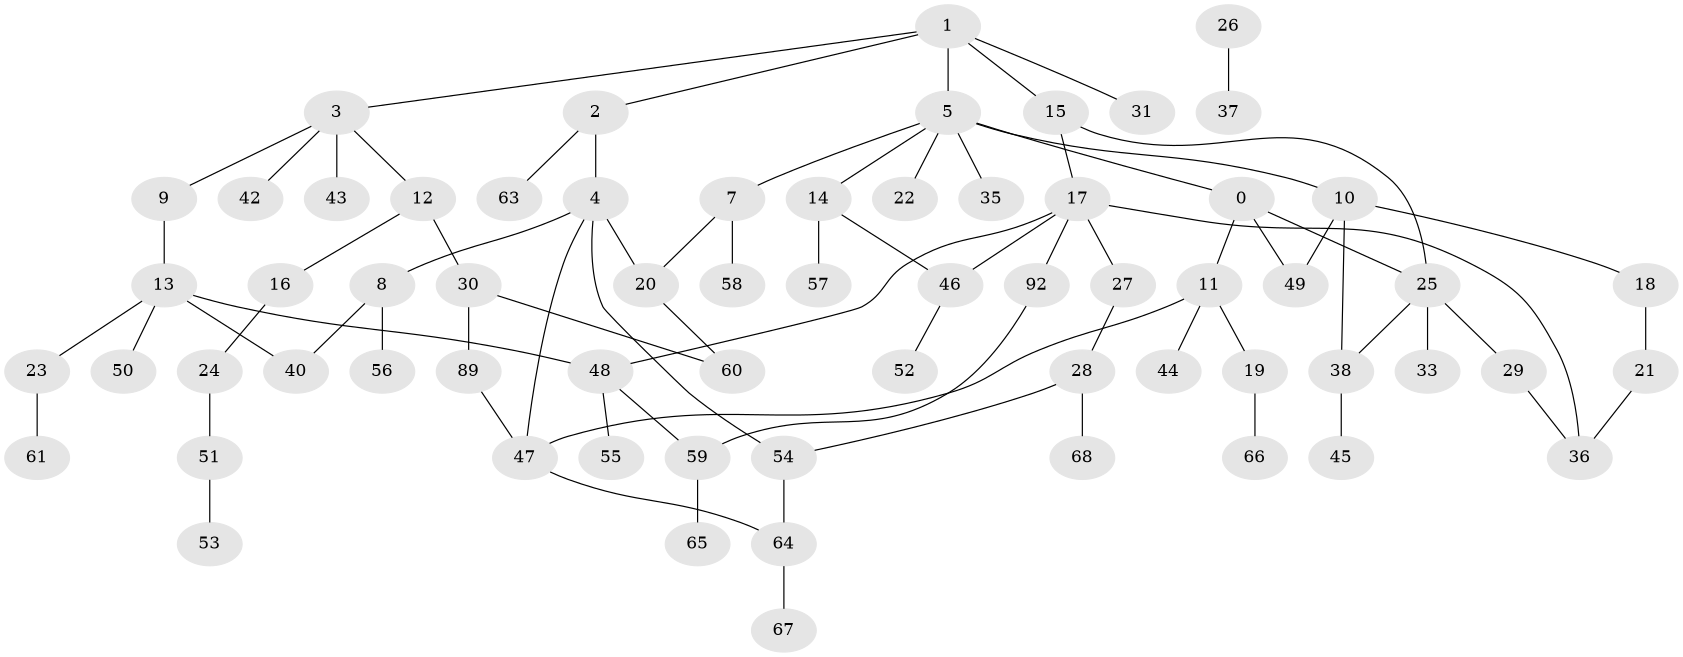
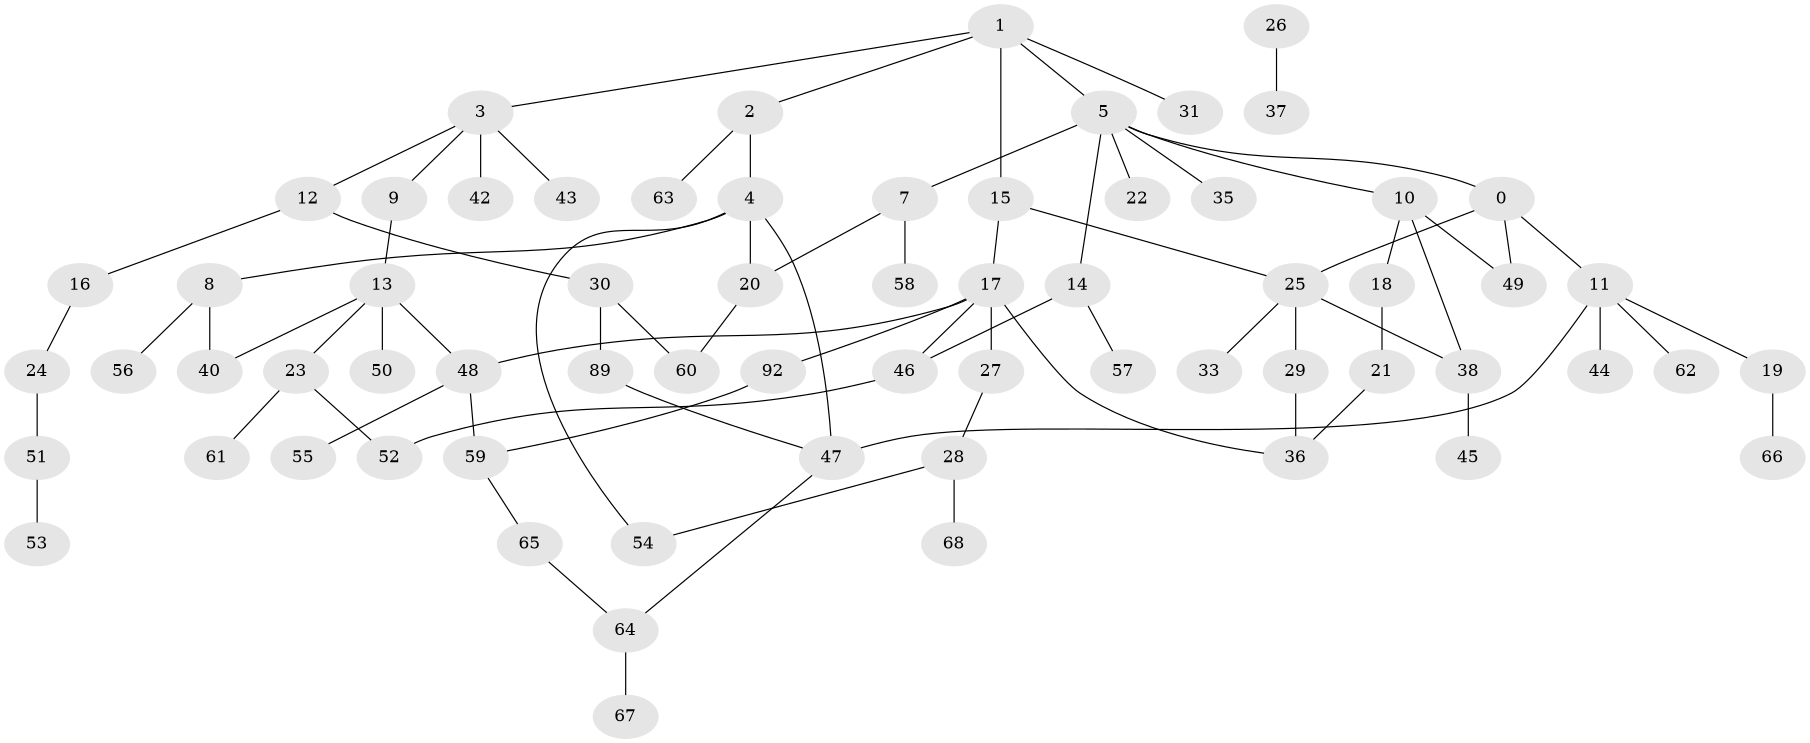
  graph {
    node [color=gray90 style=filled]
    1
    2
    3
    5
    15
    31
    4
    63
    9
    12
    42
    43
    n13 [label=0]
    7
    10
    14
    22
    35
    25
    17
    8
    20
    47
    54
    13
    16
    30
    40
    56
    60
    64
    11
    49
    58
    18
    38
    46
    57
    19
    44
+   62
    29
    33
    26
    37
    23
    48
    50
    21
    45
    66
    24
    n53 [label=89]
    52
    61
    59
    55
    27
    n59 [label=92]
    36
    51
    28
    53
    68
    65
    67
    1 -- 2
    1 -- 3
    1 -- 5
    1 -- 15
    1 -- 31
    2 -- 4
    2 -- 63
    3 -- 9
    3 -- 12
    3 -- 42
    3 -- 43
    5 -- n13
    5 -- 7
    5 -- 10
    5 -- 14
    5 -- 22
    5 -- 35
    15 -- 25
    15 -- 17
    4 -- 8
    4 -- 20
    4 -- 47
    4 -- 54
    9 -- 13
    12 -- 16
    12 -- 30
    n13 -- 25
    n13 -- 11
    n13 -- 49
    7 -- 20
    7 -- 58
    10 -- 49
    10 -- 18
    10 -- 38
    14 -- 46
    14 -- 57
    25 -- 38
    25 -- 29
    25 -- 33
    17 -- 46
    17 -- 48
    17 -- 27
    17 -- n59
    17 -- 36
    8 -- 40
    8 -- 56
    20 -- 60
    47 -- 64
-   54 -- 64
+   65 -- 64
    13 -- 40
    13 -- 23
    13 -- 48
    13 -- 50
    16 -- 24
    30 -- 60
    30 -- n53
    64 -- 67
    11 -- 47
    11 -- 19
    11 -- 44
+   11 -- 62
    18 -- 21
    38 -- 45
    46 -- 52
    19 -- 66
    29 -- 36
    26 -- 37
+   23 -- 52
    23 -- 61
    48 -- 59
    48 -- 55
    21 -- 36
    24 -- 51
    n53 -- 47
    59 -- 65
    27 -- 28
    n59 -- 59
    51 -- 53
    28 -- 54
    28 -- 68
  }
